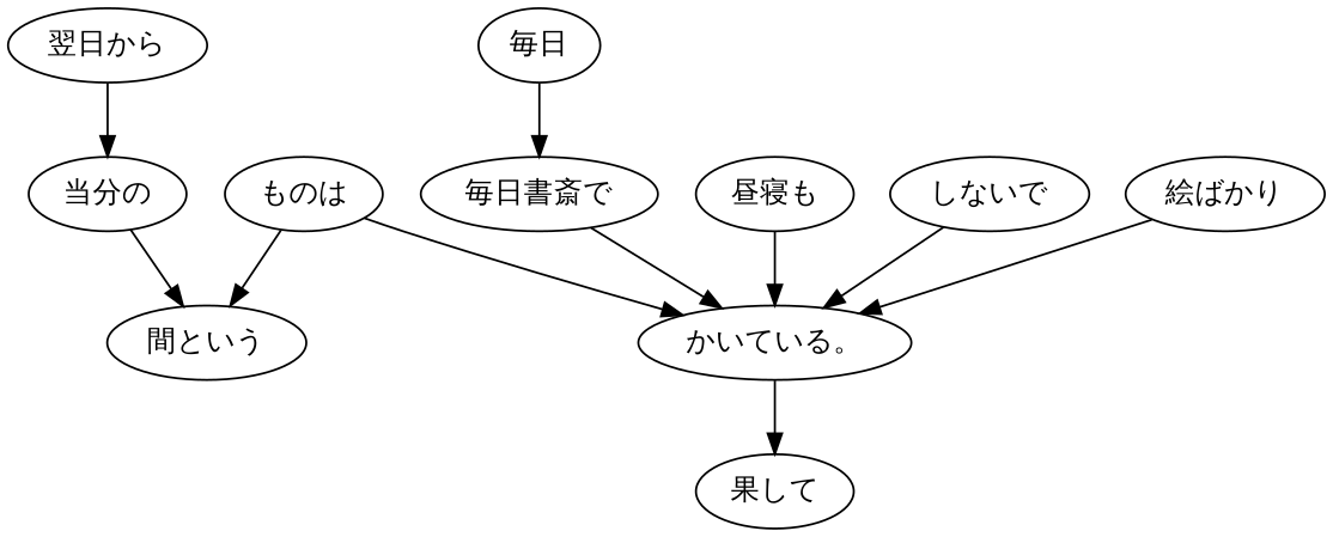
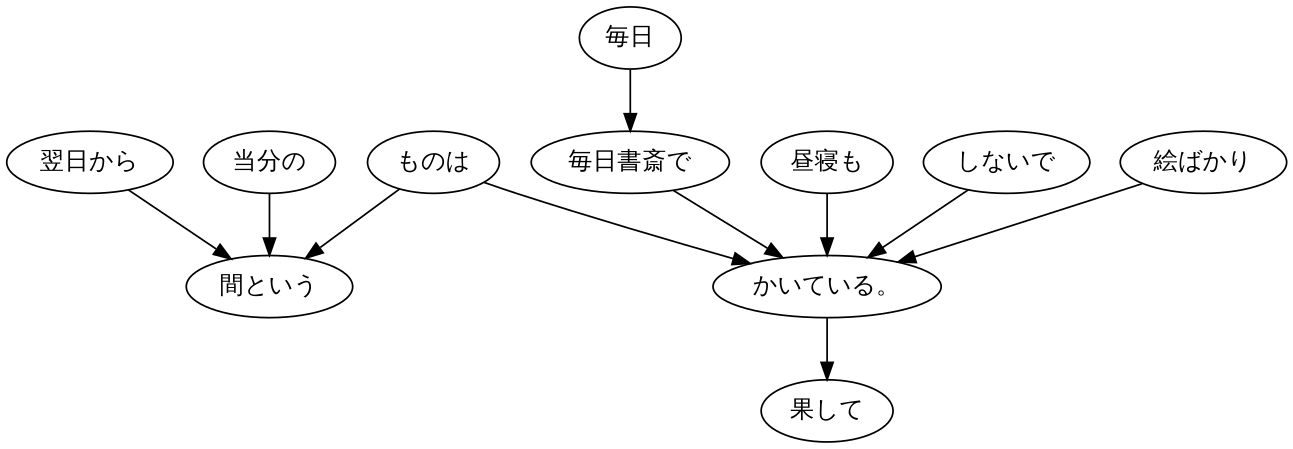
  digraph {
    n1 [label="果して"]
    n2 [label="かいている。"]
    n3 [label="翌日から"]
    n4 [label="間という"]
    n5 [label="当分の"]
    n6 [label="ものは"]
    n7 [label="毎日"]
    n8 [label="毎日書斎で"]
    n9 [label="昼寝も"]
    n10 [label="しないで"]
    n11 [label="絵ばかり"]
    n2 -> n1
-   n3 -> n5
+   n3 -> n4
    n5 -> n4
    n6 -> n2
    n6 -> n4
    n7 -> n8
    n8 -> n2
    n9 -> n2
    n10 -> n2
    n11 -> n2
  }
